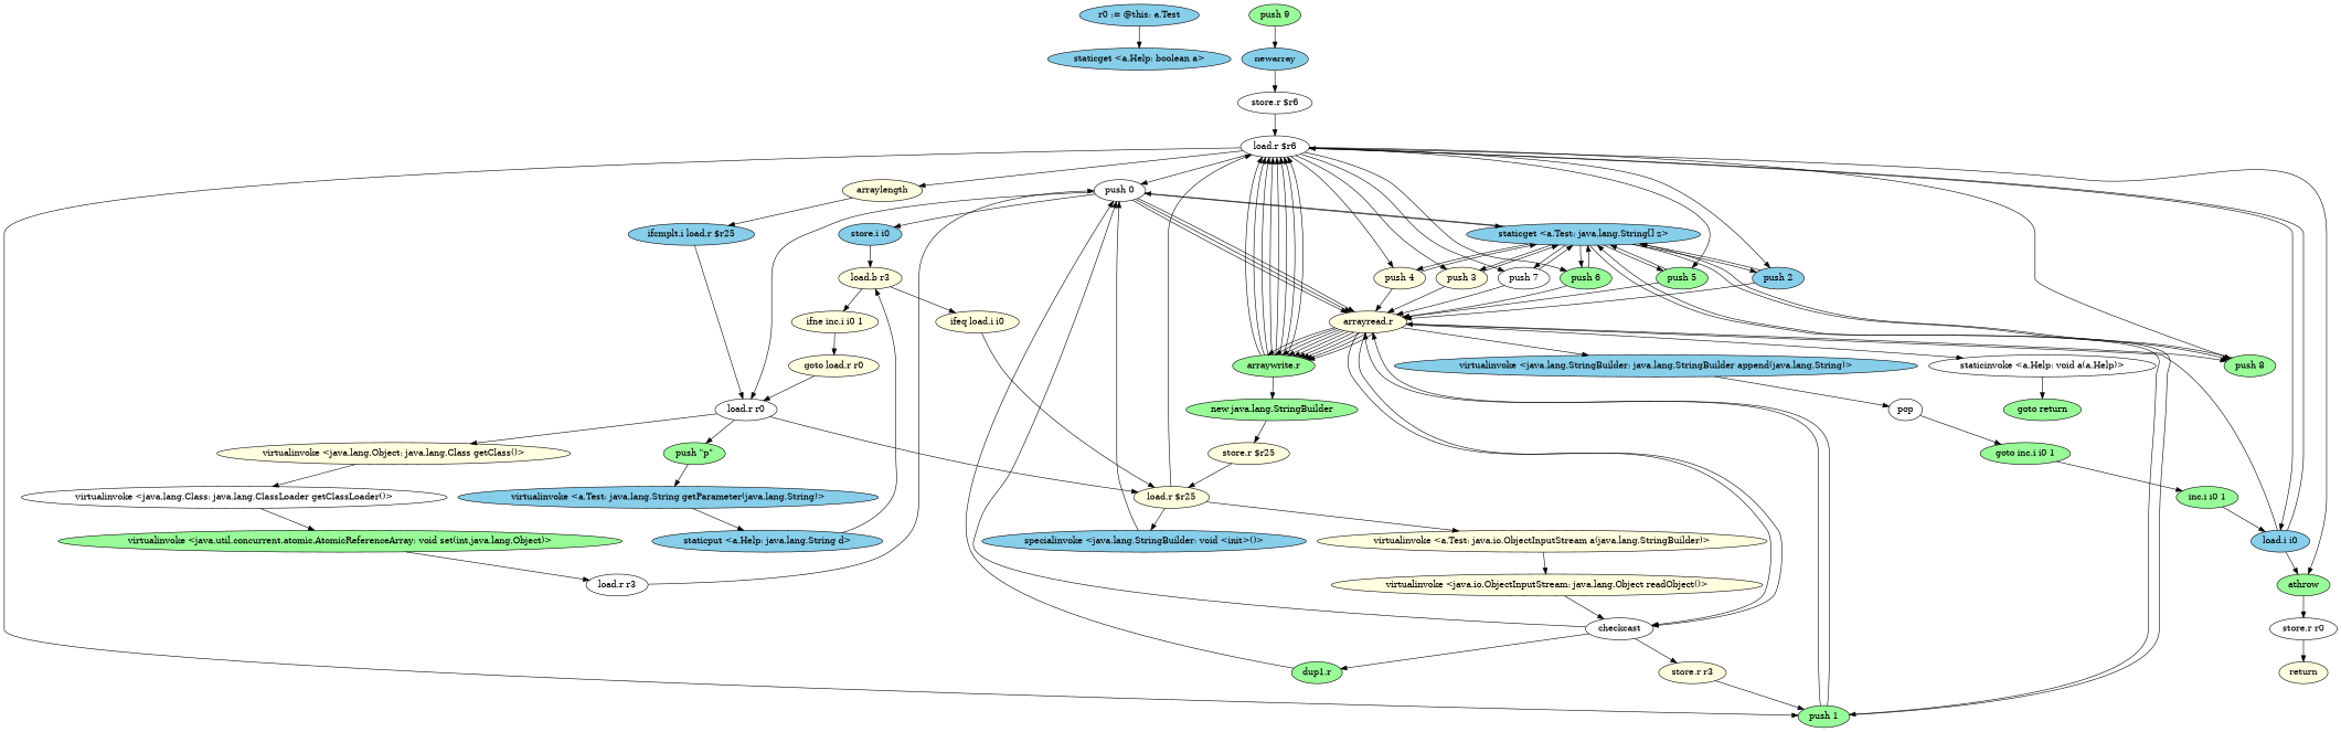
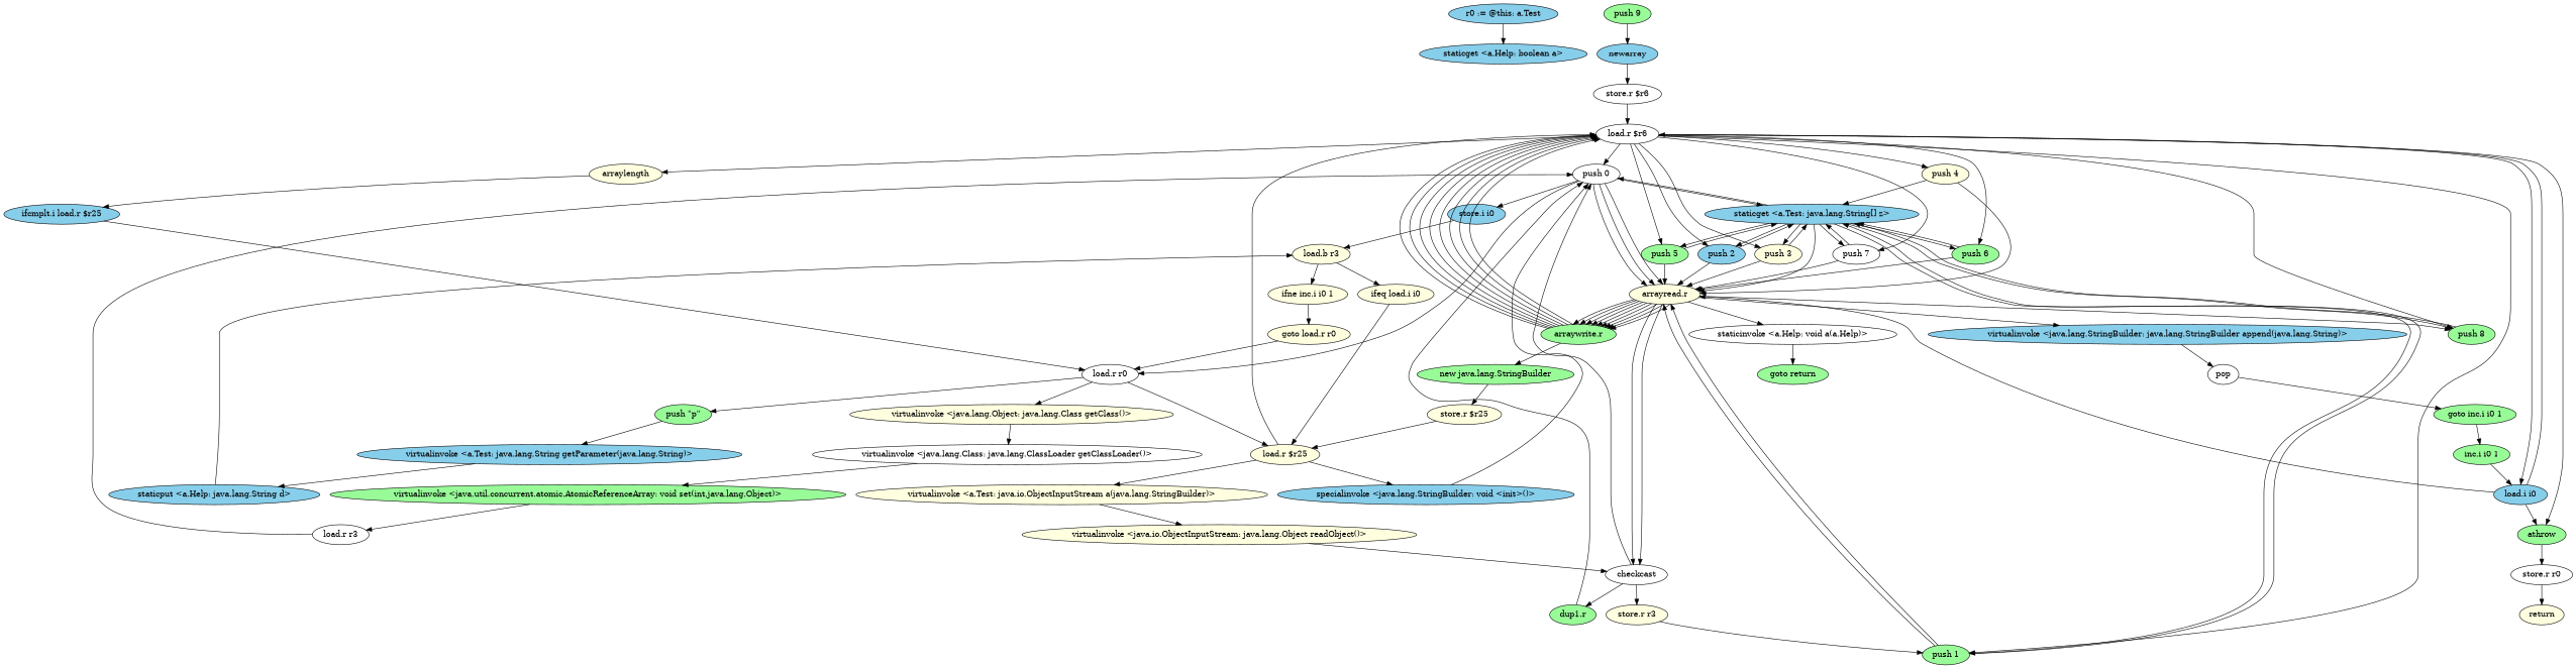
  digraph {
    node [fillcolor=lightyellow style=filled]
    "r0 := @this: a.Test" [fillcolor=skyblue]
    "staticget <a.Help: boolean a>" [fillcolor=skyblue]
    "push 9" [fillcolor=palegreen]
    newarray [fillcolor=skyblue]
    "store.r $r6" [fillcolor=white]
    "load.r $r6" [fillcolor=white]
    "push 0" [fillcolor=white]
    "push 8" [fillcolor=palegreen]
    "push 1" [fillcolor=palegreen]
    "push 5" [fillcolor=palegreen]
    "push 2" [fillcolor=skyblue]
    "push 4"
    "push 3"
    "push 7" [fillcolor=white]
    "push 6" [fillcolor=palegreen]
    "load.i i0" [fillcolor=skyblue]
    athrow [fillcolor=palegreen]
    arraylength
    "staticget <a.Test: java.lang.String[] z>" [fillcolor=skyblue]
    "arrayread.r"
    "store.i i0" [fillcolor=skyblue]
    "load.r r0" [fillcolor=white]
    "store.r r0" [fillcolor=white]
    "ifcmplt.i load.r $r25" [fillcolor=skyblue]
    "arraywrite.r" [fillcolor=palegreen]
    "virtualinvoke <java.lang.StringBuilder: java.lang.StringBuilder append(java.lang.String)>" [fillcolor=skyblue]
    checkcast [fillcolor=white]
    "staticinvoke <a.Help: void a(a.Help)>" [fillcolor=white]
    "load.b r3"
    "load.r $r25"
    "push \"p\"" [fillcolor=palegreen]
    "virtualinvoke <java.lang.Object: java.lang.Class getClass()>"
    "new java.lang.StringBuilder" [fillcolor=palegreen]
    pop [fillcolor=white]
    "dup1.r" [fillcolor=palegreen]
    "store.r r3"
    "goto return" [fillcolor=palegreen]
    "store.r $r25"
    "specialinvoke <java.lang.StringBuilder: void <init>()>" [fillcolor=skyblue]
    "virtualinvoke <a.Test: java.io.ObjectInputStream a(java.lang.StringBuilder)>"
    "virtualinvoke <java.io.ObjectInputStream: java.lang.Object readObject()>"
    "ifeq load.i i0"
    "ifne inc.i i0 1"
    "goto load.r r0"
    return
    "goto inc.i i0 1" [fillcolor=palegreen]
    "inc.i i0 1" [fillcolor=palegreen]
    "virtualinvoke <a.Test: java.lang.String getParameter(java.lang.String)>" [fillcolor=skyblue]
    "virtualinvoke <java.lang.Class: java.lang.ClassLoader getClassLoader()>" [fillcolor=white]
    "staticput <a.Help: java.lang.String d>" [fillcolor=skyblue]
    "virtualinvoke <java.util.concurrent.atomic.AtomicReferenceArray: void set(int,java.lang.Object)>" [fillcolor=palegreen]
    "load.r r3" [fillcolor=white]
    "r0 := @this: a.Test" -> "staticget <a.Help: boolean a>"
    "push 9" -> newarray
    newarray -> "store.r $r6"
    "store.r $r6" -> "load.r $r6"
    "load.r $r6" -> "push 0"
    "load.r $r6" -> "push 8"
    "load.r $r6" -> "push 1"
    "load.r $r6" -> "push 5"
    "load.r $r6" -> "push 2"
    "load.r $r6" -> "push 4"
    "load.r $r6" -> "push 3"
    "load.r $r6" -> "push 7"
    "load.r $r6" -> "push 6"
    "load.r $r6" -> "load.i i0"
    "load.r $r6" -> athrow
    "load.r $r6" -> arraylength
    "push 0" -> "staticget <a.Test: java.lang.String[] z>"
    "push 0" -> "arrayread.r"
    "push 0" -> "arrayread.r"
    "push 0" -> "arrayread.r"
    "push 0" -> "store.i i0"
    "push 0" -> "load.r r0"
    "push 8" -> "staticget <a.Test: java.lang.String[] z>"
    "push 1" -> "staticget <a.Test: java.lang.String[] z>"
    "push 1" -> "arrayread.r"
    "push 1" -> "arrayread.r"
    "push 5" -> "staticget <a.Test: java.lang.String[] z>"
    "push 5" -> "arrayread.r"
    "push 2" -> "staticget <a.Test: java.lang.String[] z>"
    "push 2" -> "arrayread.r"
    "push 4" -> "staticget <a.Test: java.lang.String[] z>"
    "push 4" -> "arrayread.r"
    "push 3" -> "staticget <a.Test: java.lang.String[] z>"
    "push 3" -> "arrayread.r"
    "push 7" -> "staticget <a.Test: java.lang.String[] z>"
    "push 7" -> "arrayread.r"
    "push 6" -> "staticget <a.Test: java.lang.String[] z>"
    "push 6" -> "arrayread.r"
    "load.i i0" -> "load.r $r6"
    "load.i i0" -> athrow
    "load.i i0" -> "arrayread.r"
    athrow -> "store.r r0"
    arraylength -> "ifcmplt.i load.r $r25"
    "staticget <a.Test: java.lang.String[] z>" -> "push 0"
    "staticget <a.Test: java.lang.String[] z>" -> "push 8"
    "staticget <a.Test: java.lang.String[] z>" -> "push 1"
    "staticget <a.Test: java.lang.String[] z>" -> "push 5"
    "staticget <a.Test: java.lang.String[] z>" -> "push 2"
-   "staticget <a.Test: java.lang.String[] z>" -> "push 4"
+   "staticget <a.Test: java.lang.String[] z>" -> "arrayread.r"
    "staticget <a.Test: java.lang.String[] z>" -> "push 3"
    "staticget <a.Test: java.lang.String[] z>" -> "push 7"
    "staticget <a.Test: java.lang.String[] z>" -> "push 6"
    "arrayread.r" -> "push 8"
    "arrayread.r" -> "arraywrite.r"
    "arrayread.r" -> "arraywrite.r"
    "arrayread.r" -> "arraywrite.r"
    "arrayread.r" -> "arraywrite.r"
    "arrayread.r" -> "arraywrite.r"
    "arrayread.r" -> "arraywrite.r"
    "arrayread.r" -> "arraywrite.r"
    "arrayread.r" -> "arraywrite.r"
    "arrayread.r" -> "arraywrite.r"
    "arrayread.r" -> "virtualinvoke <java.lang.StringBuilder: java.lang.StringBuilder append(java.lang.String)>"
    "arrayread.r" -> checkcast
    "arrayread.r" -> checkcast
    "arrayread.r" -> "staticinvoke <a.Help: void a(a.Help)>"
    "store.i i0" -> "load.b r3"
    "load.r r0" -> "load.r $r25"
    "load.r r0" -> "push \"p\""
    "load.r r0" -> "virtualinvoke <java.lang.Object: java.lang.Class getClass()>"
    "store.r r0" -> return
    "ifcmplt.i load.r $r25" -> "load.r r0"
    "arraywrite.r" -> "load.r $r6"
    "arraywrite.r" -> "load.r $r6"
    "arraywrite.r" -> "load.r $r6"
    "arraywrite.r" -> "load.r $r6"
    "arraywrite.r" -> "load.r $r6"
    "arraywrite.r" -> "load.r $r6"
    "arraywrite.r" -> "load.r $r6"
    "arraywrite.r" -> "load.r $r6"
    "arraywrite.r" -> "new java.lang.StringBuilder"
    "virtualinvoke <java.lang.StringBuilder: java.lang.StringBuilder append(java.lang.String)>" -> pop
    checkcast -> "push 0"
    checkcast -> "dup1.r"
    checkcast -> "store.r r3"
    "staticinvoke <a.Help: void a(a.Help)>" -> "goto return"
    "load.b r3" -> "ifeq load.i i0"
    "load.b r3" -> "ifne inc.i i0 1"
    "load.r $r25" -> "load.r $r6"
    "load.r $r25" -> "specialinvoke <java.lang.StringBuilder: void <init>()>"
    "load.r $r25" -> "virtualinvoke <a.Test: java.io.ObjectInputStream a(java.lang.StringBuilder)>"
    "push \"p\"" -> "virtualinvoke <a.Test: java.lang.String getParameter(java.lang.String)>"
    "virtualinvoke <java.lang.Object: java.lang.Class getClass()>" -> "virtualinvoke <java.lang.Class: java.lang.ClassLoader getClassLoader()>"
    "new java.lang.StringBuilder" -> "store.r $r25"
    pop -> "goto inc.i i0 1"
    "dup1.r" -> "push 0"
    "store.r r3" -> "push 1"
    "store.r $r25" -> "load.r $r25"
    "specialinvoke <java.lang.StringBuilder: void <init>()>" -> "push 0"
    "virtualinvoke <a.Test: java.io.ObjectInputStream a(java.lang.StringBuilder)>" -> "virtualinvoke <java.io.ObjectInputStream: java.lang.Object readObject()>"
    "virtualinvoke <java.io.ObjectInputStream: java.lang.Object readObject()>" -> checkcast
    "ifeq load.i i0" -> "load.r $r25"
    "ifne inc.i i0 1" -> "goto load.r r0"
    "goto load.r r0" -> "load.r r0"
    "goto inc.i i0 1" -> "inc.i i0 1"
    "inc.i i0 1" -> "load.i i0"
    "virtualinvoke <a.Test: java.lang.String getParameter(java.lang.String)>" -> "staticput <a.Help: java.lang.String d>"
    "virtualinvoke <java.lang.Class: java.lang.ClassLoader getClassLoader()>" -> "virtualinvoke <java.util.concurrent.atomic.AtomicReferenceArray: void set(int,java.lang.Object)>"
    "staticput <a.Help: java.lang.String d>" -> "load.b r3"
    "virtualinvoke <java.util.concurrent.atomic.AtomicReferenceArray: void set(int,java.lang.Object)>" -> "load.r r3"
    "load.r r3" -> "push 0"
  }
